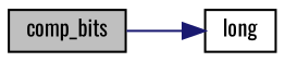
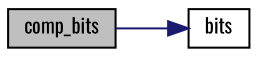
  digraph {
    rankdir=LR
    fontname=Oswald
    node [color=black fontname=Oswald fontsize=10 shape=record style=filled]
    n1 [fillcolor=grey75 fontcolor=black height=0.2 label=comp_bits width=0.4]
-   n2 [fillcolor=white height=0.2 label=long width=0.4]
+   n2 [fillcolor=white height=0.2 label=bits width=0.4]
    n1 -> n2 [color=midnightblue fontname=Oswald fontsize=10 labelfontname=Helvetica labelfontsize=10 style=solid]
  }
